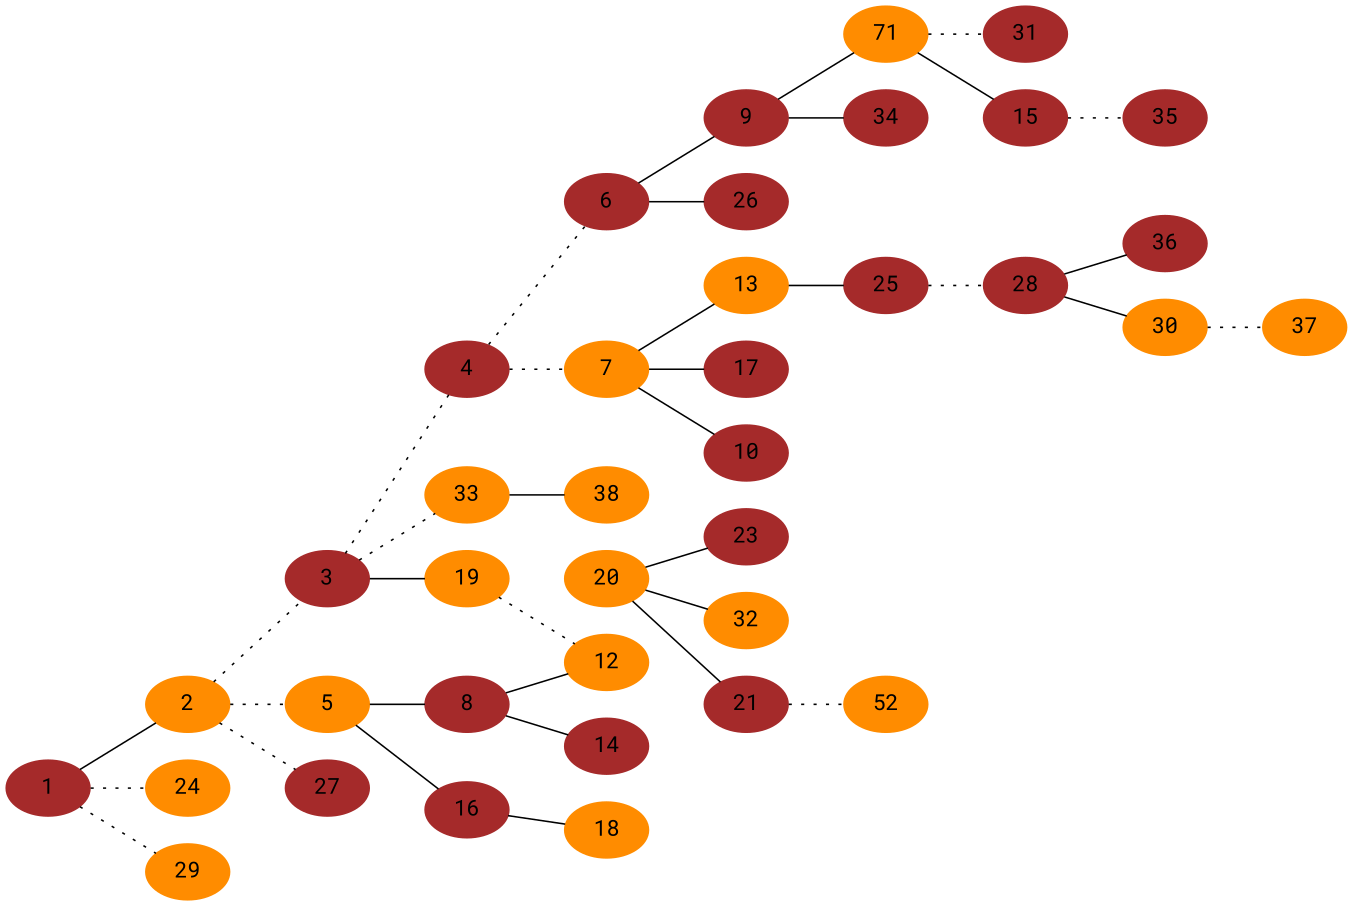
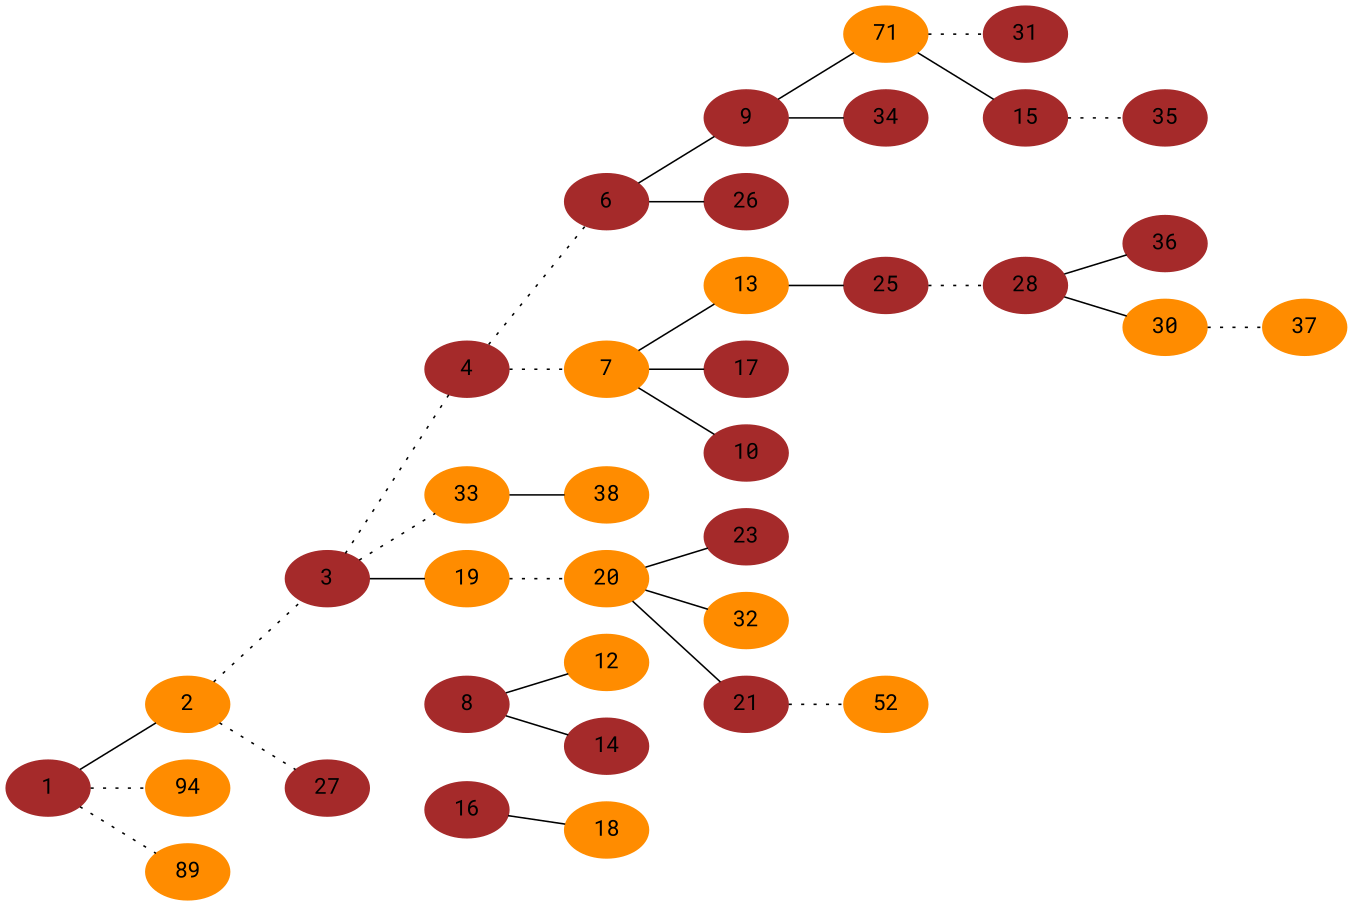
  graph {
    fontname="Roboto Mono"
    rankdir=LR
    node [color=brown fontname="Roboto Mono" style=filled]
    edge [fontname="Roboto Mono" style=solid weight=1.0]
    2 [color=darkorange]
    1
-   24 [color=darkorange]
-   29 [color=darkorange]
+   24 [color=darkorange label=94]
+   29 [color=darkorange label=89]
    3
-   5 [color=darkorange]
    27
    4
    19 [color=darkorange]
    33 [color=darkorange]
    8
    16
    6
    7 [color=darkorange]
    20 [color=darkorange]
    38 [color=darkorange]
    9
    26
    10
    13 [color=darkorange]
    17
    12 [color=darkorange]
    14
    18 [color=darkorange]
    n25 [color=darkorange label=71]
    34
    25
    15
    31
    35
    28
    21
    23
    32 [color=darkorange]
    n35 [color=darkorange label=52]
    30 [color=darkorange]
    36
    37 [color=darkorange]
    2 -- 3 [style=dotted]
-   2 -- 5 [style=dotted]
    2 -- 27 [style=dotted]
    1 -- 2
    1 -- 24 [style=dotted]
    1 -- 29 [style=dotted]
    3 -- 4 [style=dotted]
    3 -- 19 [weight=3.0]
    3 -- 33 [style=dotted]
-   5 -- 8 [weight=3.0]
-   5 -- 16
    4 -- 6 [style=dotted]
    4 -- 7 [style=dotted]
-   19 -- 12 [style=dotted]
+   19 -- 20 [style=dotted]
    33 -- 38
    8 -- 12
    8 -- 14
    16 -- 18
    6 -- 9
    6 -- 26
    7 -- 10
    7 -- 13
    7 -- 17
    20 -- 21
    20 -- 23
    20 -- 32
    9 -- n25
    9 -- 34 [weight=2.0]
    13 -- 25
    n25 -- 15
    n25 -- 31 [style=dotted weight=2.0]
    25 -- 28 [style=dotted]
    15 -- 35 [style=dotted]
    28 -- 30
    28 -- 36
    21 -- n35 [style=dotted]
    30 -- 37 [style=dotted weight=2.0]
  }
